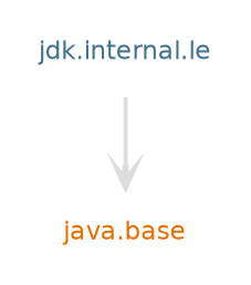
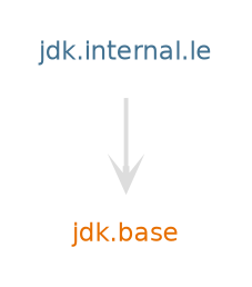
  digraph {
    nodesep=.5
    pencolor=transparent
    ranksep=0.600000
    node [fontname=DejaVuSans fontsize=12 margin=".2,.2" shape=plaintext]
-   "java.base" [fontcolor="#e76f00" group=java]
+   "java.base" [fontcolor="#e76f00" group=java label="jdk.base"]
    "jdk.internal.le" [fontcolor="#437291" group=jdk]
    subgraph sub_1 {
      "java.base"
    }
    subgraph sub_2 {
      "jdk.internal.le"
    }
    "jdk.internal.le" -> "java.base" [arrowhead=open arrowsize=1 color="#dddddd" penwidth=2]
  }
